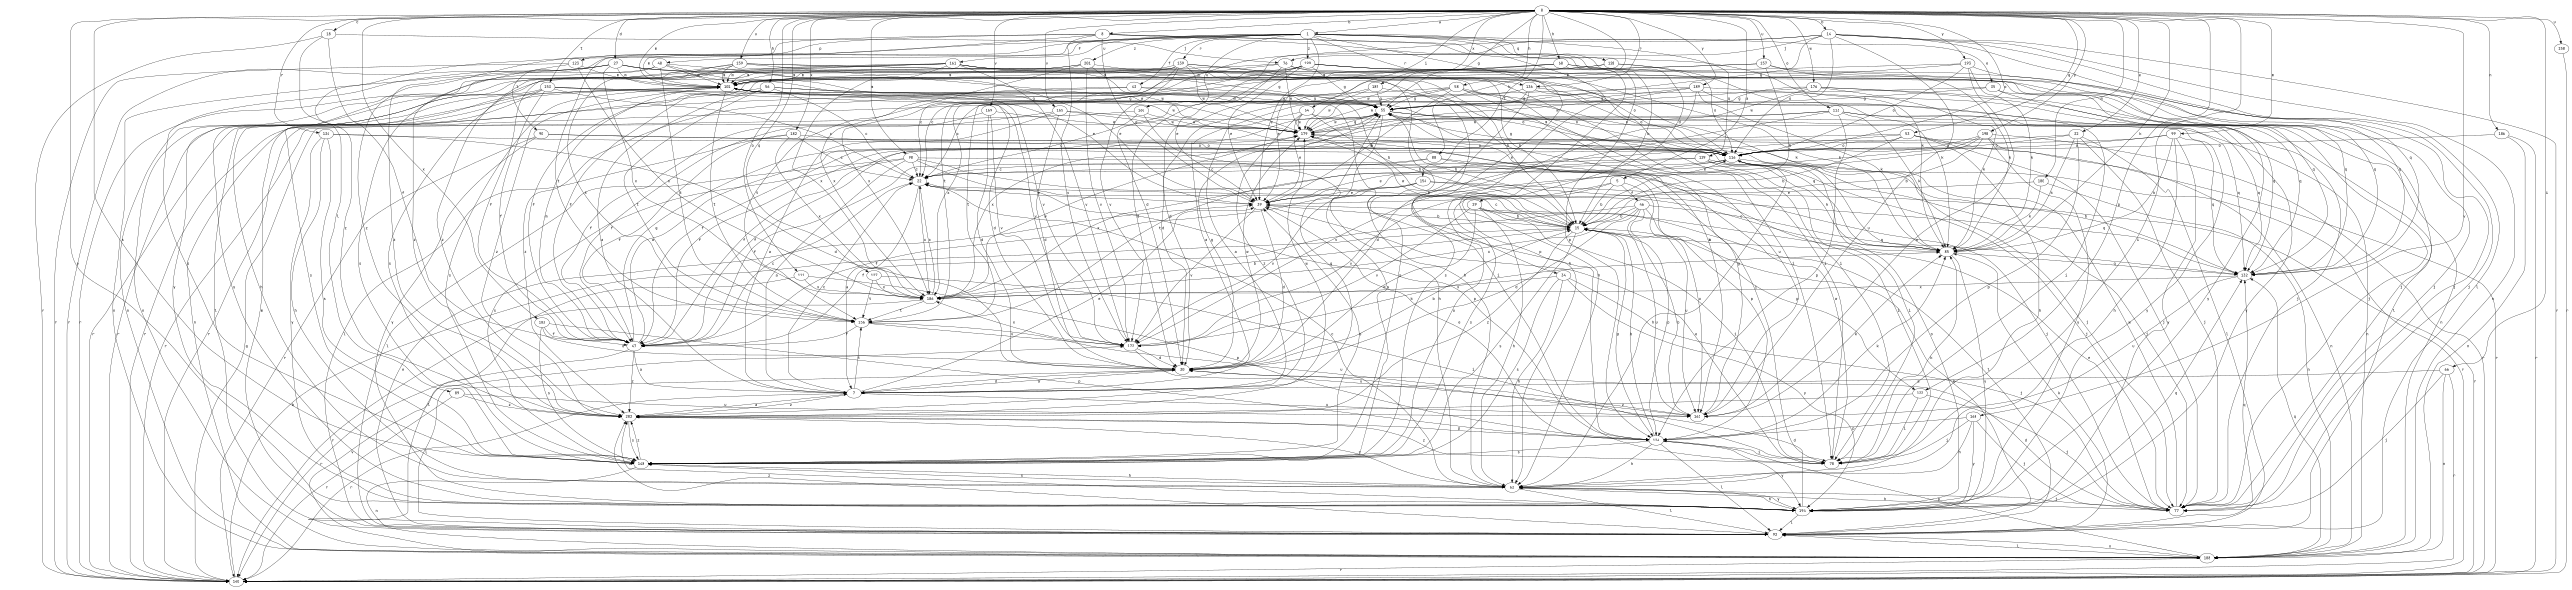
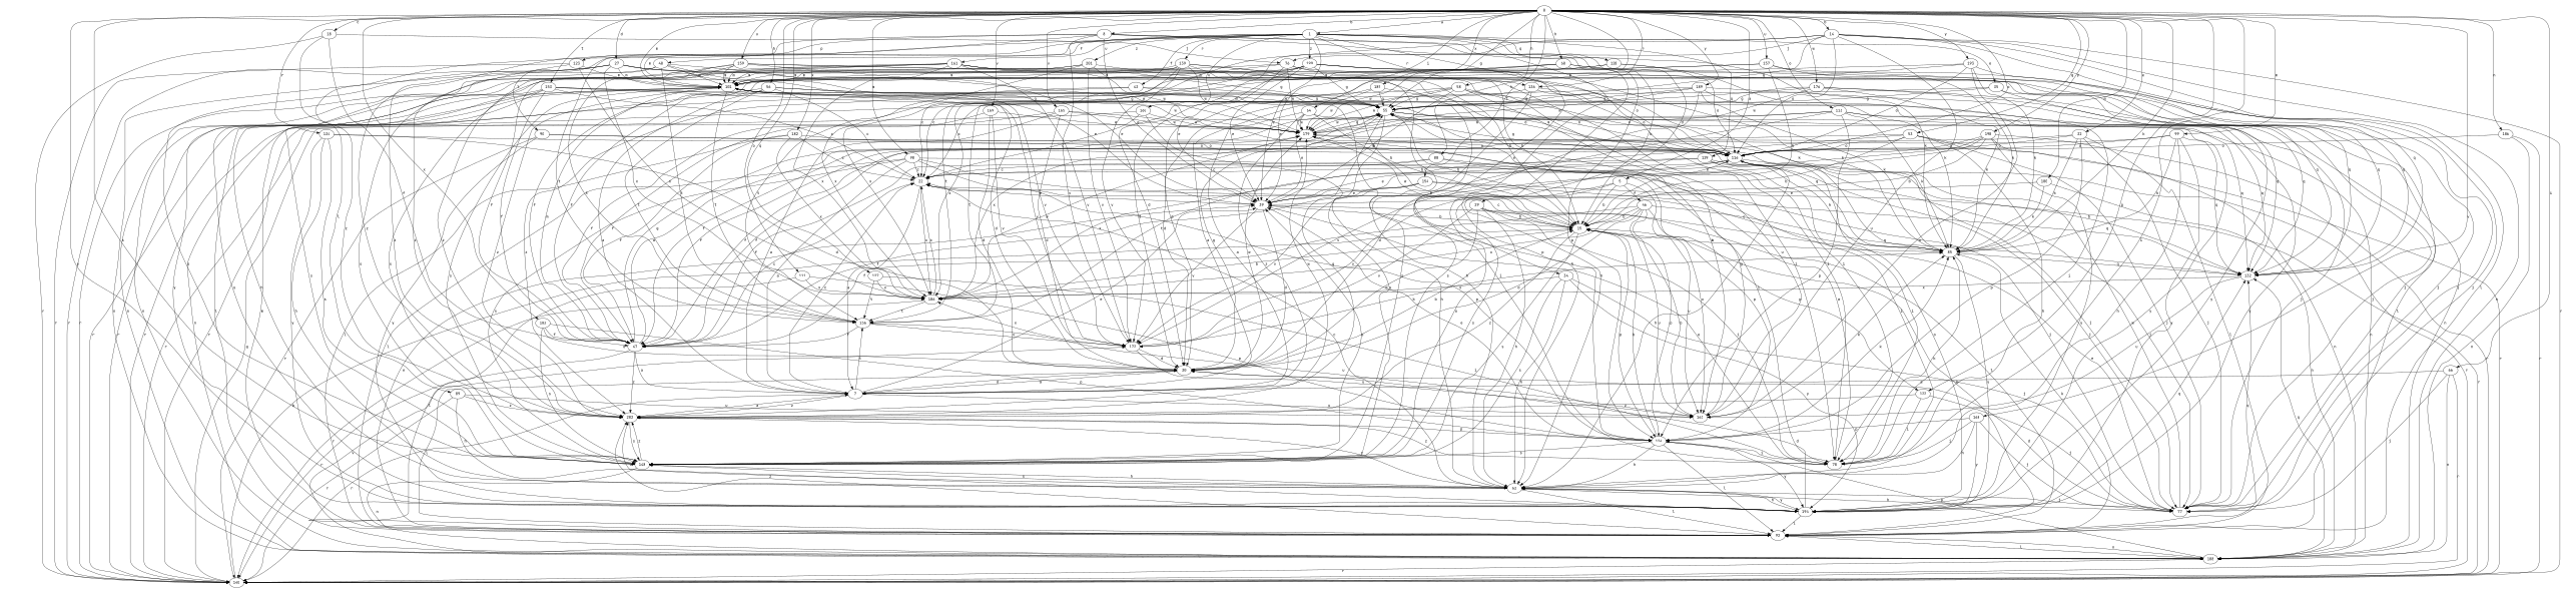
  strict digraph {
    fontname="JetBrains Mono"
    node [fontname="JetBrains Mono"]
    edge [fontname="JetBrains Mono"]
    0
    1
    5
    8
    14
    18
    27
    32
    53
    55
    56
    58
    60
    64
    66
    70
    80
    85
    98
    99
    100
    101
    106
    111
    113
    116
    122
    127
    134
    136
    148
    153
    154
    157
-   158
    159
    165
    168
    169
    176
    182
    183
    185
    189
    190
    193
    194
    29
    34
    35
    39
    40
    43
    62
    89
    90
    128
    129
    139
    160
    161
    199
    201
    15
    46
    163
    172
    156
    202
    123
    124
    30
    140
    76
    92
    108
    132
    47
    186
    77
    179
    7
    22
    0 -> 1 [label=a]
    0 -> 5 [label=a]
    0 -> 8 [label=b]
    0 -> 14 [label=b]
    0 -> 18 [label=c]
    0 -> 27 [label=d]
    0 -> 32 [label=e]
    0 -> 53 [label=g]
    0 -> 55 [label=g]
    0 -> 56 [label=h]
    0 -> 58 [label=h]
    0 -> 60 [label=h]
    0 -> 64 [label=i]
    0 -> 66 [label=i]
    0 -> 70 [label=i]
    0 -> 80 [label=k]
    0 -> 85 [label=k]
    0 -> 98 [label=m]
    0 -> 99 [label=m]
    0 -> 100 [label=m]
    0 -> 101 [label=m]
    0 -> 106 [label=n]
    0 -> 111 [label=o]
    0 -> 113 [label=o]
    0 -> 116 [label=o]
    0 -> 122 [label=p]
    0 -> 127 [label=q]
    0 -> 134 [label=r]
    0 -> 136 [label=r]
    0 -> 148 [label=s]
    0 -> 153 [label=t]
    0 -> 154 [label=t]
    0 -> 157 [label=u]
-   0 -> 158 [label=u]
    0 -> 159 [label=u]
    0 -> 165 [label=v]
    0 -> 168 [label=v]
    0 -> 169 [label=v]
    0 -> 176 [label=w]
    0 -> 182 [label=x]
    0 -> 183 [label=x]
    0 -> 185 [label=x]
    0 -> 189 [label=y]
    0 -> 190 [label=y]
    0 -> 193 [label=y]
    0 -> 194 [label=y]
    1 -> 101 [label=m]
    1 -> 136 [label=r]
    1 -> 29 [label=d]
    1 -> 34 [label=e]
    1 -> 35 [label=e]
    1 -> 39 [label=e]
    1 -> 40 [label=f]
    1 -> 43 [label=f]
    1 -> 62 [label=h]
    1 -> 89 [label=l]
    1 -> 90 [label=l]
    1 -> 128 [label=q]
    1 -> 129 [label=q]
    1 -> 139 [label=r]
    1 -> 160 [label=u]
    1 -> 161 [label=u]
    1 -> 199 [label=z]
    1 -> 201 [label=z]
    5 -> 148 [label=s]
    5 -> 15 [label=b]
    5 -> 46 [label=f]
    5 -> 163 [label=u]
    5 -> 172 [label=v]
    8 -> 85 [label=k]
    8 -> 39 [label=e]
    8 -> 15 [label=b]
    8 -> 172 [label=v]
    8 -> 156 [label=t]
    8 -> 202 [label=z]
    8 -> 123 [label=p]
    8 -> 124 [label=p]
    14 -> 55 [label=g]
    14 -> 116 [label=o]
    14 -> 163 [label=u]
    14 -> 156 [label=t]
    14 -> 30 [label=d]
    14 -> 140 [label=r]
    14 -> 76 [label=j]
    14 -> 92 [label=l]
    14 -> 108 [label=n]
    14 -> 132 [label=q]
    18 -> 202 [label=z]
    18 -> 140 [label=r]
    18 -> 76 [label=j]
    18 -> 47 [label=f]
    27 -> 101 [label=m]
    27 -> 148 [label=s]
    27 -> 39 [label=e]
    27 -> 202 [label=z]
    27 -> 124 [label=p]
    27 -> 140 [label=r]
    27 -> 132 [label=q]
    27 -> 186 [label=x]
    32 -> 85 [label=k]
    32 -> 116 [label=o]
    32 -> 124 [label=p]
    32 -> 92 [label=l]
    32 -> 47 [label=f]
    32 -> 77 [label=j]
    53 -> 116 [label=o]
    53 -> 62 [label=h]
    53 -> 15 [label=b]
    53 -> 156 [label=t]
    53 -> 140 [label=r]
    53 -> 47 [label=f]
    53 -> 77 [label=j]
    55 -> 101 [label=m]
    55 -> 148 [label=s]
    55 -> 194 [label=y]
    55 -> 15 [label=b]
    55 -> 132 [label=q]
    55 -> 186 [label=x]
    55 -> 179 [label=w]
    56 -> 55 [label=g]
    56 -> 116 [label=o]
    56 -> 156 [label=t]
    56 -> 108 [label=n]
    56 -> 7 [label=a]
    56 -> 22 [label=c]
    58 -> 55 [label=g]
    58 -> 116 [label=o]
    58 -> 39 [label=e]
    58 -> 163 [label=u]
    58 -> 186 [label=x]
    58 -> 77 [label=j]
    58 -> 179 [label=w]
    60 -> 101 [label=m]
    60 -> 62 [label=h]
    60 -> 132 [label=q]
    60 -> 77 [label=j]
    60 -> 179 [label=w]
    60 -> 22 [label=c]
    64 -> 39 [label=e]
    64 -> 15 [label=b]
    64 -> 202 [label=z]
    64 -> 108 [label=n]
    64 -> 179 [label=w]
    64 -> 7 [label=a]
    66 -> 140 [label=r]
    66 -> 108 [label=n]
    66 -> 77 [label=j]
    66 -> 7 [label=a]
    70 -> 85 [label=k]
    70 -> 39 [label=e]
    70 -> 202 [label=z]
    70 -> 179 [label=w]
    80 -> 70 [label=i]
    80 -> 124 [label=p]
    80 -> 47 [label=f]
    80 -> 22 [label=c]
    85 -> 55 [label=g]
    85 -> 194 [label=y]
    85 -> 132 [label=q]
    85 -> 22 [label=c]
    98 -> 148 [label=s]
    98 -> 15 [label=b]
    98 -> 124 [label=p]
    98 -> 92 [label=l]
    98 -> 77 [label=j]
    98 -> 7 [label=a]
    98 -> 22 [label=c]
    99 -> 85 [label=k]
    99 -> 116 [label=o]
    99 -> 194 [label=y]
    99 -> 62 [label=h]
    99 -> 132 [label=q]
    99 -> 47 [label=f]
    100 -> 85 [label=k]
    100 -> 39 [label=e]
    100 -> 108 [label=n]
    101 -> 55 [label=g]
    101 -> 148 [label=s]
    101 -> 156 [label=t]
    101 -> 202 [label=z]
    101 -> 30 [label=d]
    101 -> 140 [label=r]
    101 -> 92 [label=l]
    101 -> 179 [label=w]
    106 -> 116 [label=o]
    106 -> 140 [label=r]
    106 -> 108 [label=n]
    111 -> 124 [label=p]
    111 -> 92 [label=l]
    111 -> 186 [label=x]
    113 -> 85 [label=k]
    113 -> 194 [label=y]
    113 -> 124 [label=p]
    113 -> 30 [label=d]
    113 -> 132 [label=q]
    113 -> 47 [label=f]
    113 -> 179 [label=w]
    116 -> 55 [label=g]
    116 -> 101 [label=m]
    116 -> 39 [label=e]
    116 -> 62 [label=h]
    116 -> 140 [label=r]
    116 -> 132 [label=b]
    116 -> 77 [label=j]
    116 -> 22 [label=c]
    122 -> 70 [label=i]
    122 -> 202 [label=z]
    122 -> 77 [label=j]
    127 -> 70 [label=i]
    127 -> 156 [label=t]
    127 -> 186 [label=x]
    134 -> 116 [label=o]
    134 -> 148 [label=s]
    134 -> 194 [label=y]
    134 -> 62 [label=h]
    134 -> 30 [label=d]
    136 -> 55 [label=g]
    136 -> 116 [label=o]
    136 -> 148 [label=s]
    136 -> 140 [label=r]
    136 -> 132 [label=q]
    148 -> 116 [label=o]
    148 -> 39 [label=e]
    148 -> 62 [label=h]
    148 -> 202 [label=z]
    148 -> 108 [label=n]
    153 -> 55 [label=g]
    153 -> 70 [label=i]
    153 -> 148 [label=s]
    153 -> 62 [label=h]
    153 -> 172 [label=v]
    153 -> 140 [label=r]
    153 -> 47 [label=f]
    153 -> 22 [label=c]
    154 -> 39 [label=e]
    154 -> 172 [label=v]
    154 -> 140 [label=r]
    154 -> 132 [label=q]
    154 -> 47 [label=f]
    157 -> 85 [label=k]
    157 -> 101 [label=m]
    157 -> 15 [label=b]
    157 -> 47 [label=f]
    157 -> 77 [label=j]
-   158 -> 140 [label=r]
    159 -> 101 [label=m]
    159 -> 163 [label=u]
    159 -> 156 [label=t]
    159 -> 202 [label=z]
    159 -> 47 [label=f]
    159 -> 77 [label=j]
    159 -> 179 [label=w]
    165 -> 70 [label=i]
    165 -> 30 [label=d]
    165 -> 47 [label=f]
    165 -> 179 [label=w]
    165 -> 7 [label=a]
    168 -> 70 [label=i]
    168 -> 194 [label=y]
    168 -> 62 [label=h]
    168 -> 124 [label=p]
    168 -> 77 [label=j]
    169 -> 172 [label=v]
    169 -> 30 [label=d]
    169 -> 47 [label=f]
    169 -> 179 [label=w]
    176 -> 55 [label=g]
    176 -> 85 [label=k]
    176 -> 92 [label=l]
    176 -> 108 [label=n]
    176 -> 179 [label=w]
    176 -> 7 [label=a]
    182 -> 116 [label=o]
    182 -> 92 [label=l]
    182 -> 47 [label=f]
    182 -> 186 [label=x]
    182 -> 22 [label=c]
    183 -> 148 [label=s]
    183 -> 124 [label=p]
    183 -> 30 [label=d]
    183 -> 47 [label=f]
    185 -> 55 [label=g]
    185 -> 116 [label=o]
    185 -> 30 [label=d]
    185 -> 179 [label=w]
    189 -> 55 [label=g]
    189 -> 70 [label=i]
    189 -> 85 [label=k]
    189 -> 148 [label=s]
    189 -> 156 [label=t]
    189 -> 132 [label=q]
    189 -> 179 [label=w]
    190 -> 116 [label=o]
    190 -> 194 [label=y]
    190 -> 39 [label=e]
    190 -> 15 [label=b]
    190 -> 172 [label=v]
    190 -> 140 [label=r]
    190 -> 108 [label=n]
    193 -> 85 [label=k]
    193 -> 101 [label=m]
    193 -> 116 [label=o]
    193 -> 163 [label=u]
    193 -> 30 [label=d]
    193 -> 132 [label=q]
    194 -> 116 [label=o]
    194 -> 62 [label=h]
    194 -> 202 [label=z]
    194 -> 30 [label=d]
    194 -> 92 [label=l]
    194 -> 132 [label=q]
    29 -> 70 [label=i]
    29 -> 62 [label=h]
    29 -> 15 [label=b]
    29 -> 172 [label=v]
    29 -> 30 [label=d]
    29 -> 92 [label=l]
    34 -> 148 [label=s]
    34 -> 194 [label=y]
    34 -> 62 [label=h]
    34 -> 186 [label=x]
    34 -> 77 [label=j]
    35 -> 55 [label=g]
    35 -> 194 [label=y]
    35 -> 77 [label=j]
    35 -> 22 [label=c]
    39 -> 15 [label=b]
    39 -> 172 [label=v]
    39 -> 30 [label=d]
    40 -> 101 [label=m]
    40 -> 148 [label=s]
    40 -> 39 [label=e]
    40 -> 172 [label=v]
    40 -> 156 [label=t]
    40 -> 108 [label=n]
    43 -> 55 [label=g]
    43 -> 15 [label=b]
    43 -> 202 [label=z]
    43 -> 140 [label=r]
    62 -> 148 [label=s]
    62 -> 194 [label=y]
    62 -> 202 [label=z]
    62 -> 92 [label=l]
    62 -> 77 [label=j]
    62 -> 22 [label=c]
+   89 -> 62 [label=h]
    89 -> 163 [label=u]
    89 -> 202 [label=z]
    89 -> 140 [label=r]
    90 -> 116 [label=o]
    90 -> 194 [label=y]
    90 -> 140 [label=r]
    90 -> 77 [label=j]
    128 -> 85 [label=k]
    128 -> 101 [label=m]
    128 -> 116 [label=o]
    128 -> 39 [label=e]
    129 -> 70 [label=i]
    129 -> 85 [label=k]
    129 -> 186 [label=x]
    129 -> 77 [label=j]
    129 -> 22 [label=c]
    139 -> 85 [label=k]
    139 -> 101 [label=m]
    139 -> 194 [label=y]
    139 -> 62 [label=h]
    139 -> 15 [label=b]
    139 -> 172 [label=v]
    139 -> 108 [label=n]
    139 -> 179 [label=w]
    139 -> 22 [label=c]
    160 -> 62 [label=h]
    160 -> 140 [label=r]
    160 -> 179 [label=w]
    160 -> 22 [label=c]
    161 -> 55 [label=g]
    161 -> 70 [label=i]
    161 -> 101 [label=m]
    161 -> 116 [label=o]
    161 -> 148 [label=s]
    161 -> 172 [label=v]
    161 -> 140 [label=r]
    161 -> 108 [label=n]
    161 -> 186 [label=x]
    199 -> 55 [label=g]
    199 -> 70 [label=i]
    199 -> 85 [label=k]
    199 -> 101 [label=m]
    199 -> 39 [label=e]
    199 -> 156 [label=t]
    199 -> 30 [label=d]
    199 -> 132 [label=q]
    199 -> 186 [label=x]
    201 -> 101 [label=m]
    201 -> 194 [label=y]
    201 -> 15 [label=b]
    201 -> 172 [label=v]
    201 -> 186 [label=x]
    201 -> 179 [label=w]
    15 -> 85 [label=k]
    15 -> 148 [label=s]
    15 -> 163 [label=u]
    15 -> 202 [label=z]
    15 -> 124 [label=p]
    15 -> 179 [label=w]
    15 -> 22 [label=c]
    46 -> 122 [label=p]
    46 -> 15 [label=b]
    46 -> 163 [label=u]
    46 -> 124 [label=p]
    46 -> 30 [label=d]
    46 -> 132 [label=q]
    46 -> 47 [label=f]
    46 -> 186 [label=x]
    163 -> 55 [label=g]
    163 -> 85 [label=k]
    163 -> 15 [label=b]
    172 -> 85 [label=k]
    172 -> 163 [label=u]
    172 -> 30 [label=d]
    172 -> 186 [label=x]
    156 -> 163 [label=u]
    156 -> 172 [label=v]
    156 -> 47 [label=f]
    202 -> 55 [label=g]
    202 -> 148 [label=s]
    202 -> 124 [label=p]
    202 -> 7 [label=a]
    123 -> 101 [label=m]
    123 -> 202 [label=z]
    123 -> 140 [label=r]
    123 -> 186 [label=x]
    124 -> 70 [label=i]
    124 -> 85 [label=k]
    124 -> 148 [label=s]
    124 -> 194 [label=y]
    124 -> 39 [label=e]
    124 -> 62 [label=h]
    124 -> 15 [label=b]
    124 -> 92 [label=l]
    30 -> 55 [label=g]
    30 -> 15 [label=b]
    30 -> 92 [label=l]
    30 -> 179 [label=w]
    30 -> 7 [label=a]
    140 -> 55 [label=g]
    140 -> 15 [label=b]
    76 -> 70 [label=i]
    76 -> 101 [label=m]
    76 -> 39 [label=e]
    76 -> 47 [label=f]
    76 -> 77 [label=j]
    76 -> 179 [label=w]
    92 -> 85 [label=k]
    92 -> 101 [label=m]
    92 -> 39 [label=e]
    92 -> 15 [label=b]
    92 -> 202 [label=z]
    92 -> 108 [label=n]
    92 -> 132 [label=q]
    108 -> 172 [label=v]
    108 -> 124 [label=p]
    108 -> 140 [label=r]
    108 -> 92 [label=l]
    108 -> 132 [label=q]
    132 -> 163 [label=u]
    132 -> 186 [label=x]
    47 -> 55 [label=g]
    47 -> 101 [label=m]
    47 -> 202 [label=z]
    47 -> 140 [label=r]
    47 -> 179 [label=w]
    47 -> 7 [label=a]
    47 -> 22 [label=c]
    186 -> 15 [label=b]
    186 -> 156 [label=t]
    186 -> 140 [label=r]
    186 -> 179 [label=w]
    186 -> 22 [label=c]
    77 -> 39 [label=e]
    77 -> 62 [label=h]
    77 -> 30 [label=d]
    77 -> 179 [label=w]
    179 -> 55 [label=g]
    179 -> 116 [label=o]
    7 -> 39 [label=e]
    7 -> 163 [label=u]
    7 -> 156 [label=t]
    7 -> 202 [label=z]
    7 -> 30 [label=d]
    7 -> 140 [label=r]
    7 -> 179 [label=w]
    7 -> 22 [label=c]
    22 -> 39 [label=e]
    22 -> 186 [label=x]
    22 -> 7 [label=a]
  }
